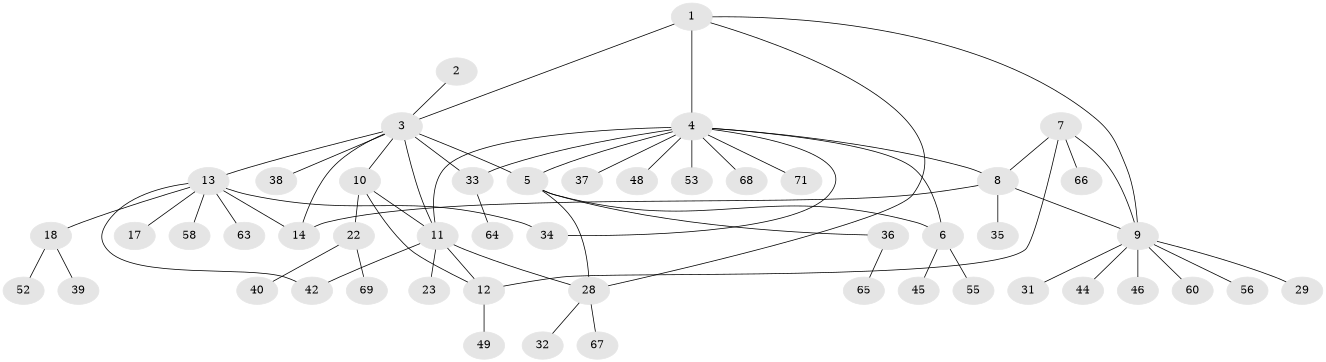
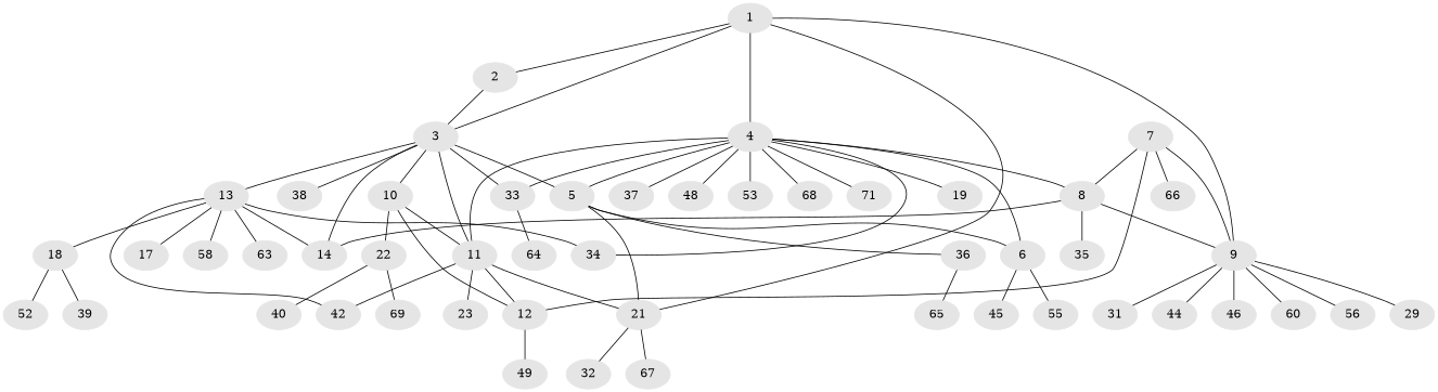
  graph {
    node [color=gray90 style=filled]
    1 [super="+20"]
    2 [super="+27"]
    3 [super="+15"]
    4 [super="+28"]
    9 [super="+50"]
-   21 [super="+43" label=28]
+   21 [super="+43"]
    5 [super="+47"]
    10 [super="+72"]
    11 [super="+62"]
    13 [super="+51"]
    14
    33
    38
    6 [super="+54"]
    8 [super="+41"]
+   19 [super="+30"]
    34
    37
    48
    53
    68
    71
    n23 [label=56]
    29
    31 [super="+70"]
    44 [super="+57"]
    46
    60
    32
    67
    36
    12
    22 [super="+26"]
    23
    42
    17
    18 [super="+25"]
    58
    63
    64
    45 [super="+56"]
    55 [super="+59"]
    35
    65
    7 [super="+61"]
    66
    49
    40
    69
    39
    52
+   1 -- 2
    1 -- 3
    1 -- 4
    1 -- 9
    1 -- 21
    2 -- 3
    3 -- 5
    3 -- 10
    3 -- 11
    3 -- 13
    3 -- 14
    3 -- 33
    3 -- 38
    4 -- 5
    4 -- 11 [weight=2]
    4 -- 33
    4 -- 6
    4 -- 8
+   4 -- 19
    4 -- 34
    4 -- 37
    4 -- 48
    4 -- 53
    4 -- 68
    4 -- 71
    9 -- n23
    9 -- 29
    9 -- 31
    9 -- 44
    9 -- 46
    9 -- 60
    21 -- 32
    21 -- 67
    5 -- 21
    5 -- 6
    5 -- 36
    10 -- 11
    10 -- 12
    10 -- 22
    11 -- 21
    11 -- 12
    11 -- 23
    11 -- 42
    13 -- 14
    13 -- 34
    13 -- 42
    13 -- 17
    13 -- 18
    13 -- 58
    13 -- 63
    33 -- 64
    6 -- 45
    6 -- 55
    8 -- 9
    8 -- 14
    8 -- 35
    36 -- 65
    12 -- 49
    22 -- 40
    22 -- 69
    18 -- 39
    18 -- 52
    7 -- 9
    7 -- 8
    7 -- 12
    7 -- 66
  }
